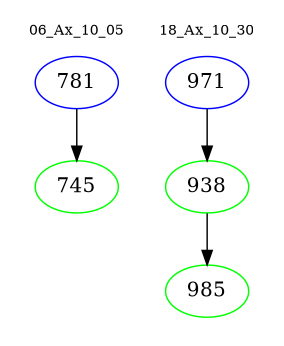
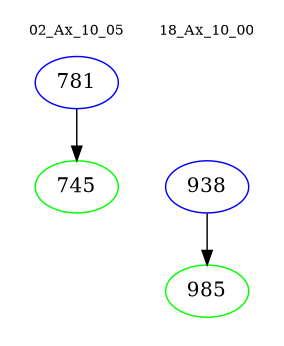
  digraph {
    node [color=green]
    edge [color=black]
    n1 [color=blue label=781]
    n2 [label=745]
-   n3 [color=blue label=971]
-   n4 [label=938]
+   n4 [color=blue label=938]
    n5 [label=985]
    subgraph cluster_1 {
      color=white
      fontsize=10
-     label="06_Ax_10_05"
+     label="02_Ax_10_05"
      n1
      n2
    }
    subgraph cluster_2 {
      color=white
      fontsize=10
-     label="18_Ax_10_30"
-     n3
+     label="18_Ax_10_00"
      n4
      n5
    }
    n1 -> n2
-   n3 -> n4
    n4 -> n5
  }
